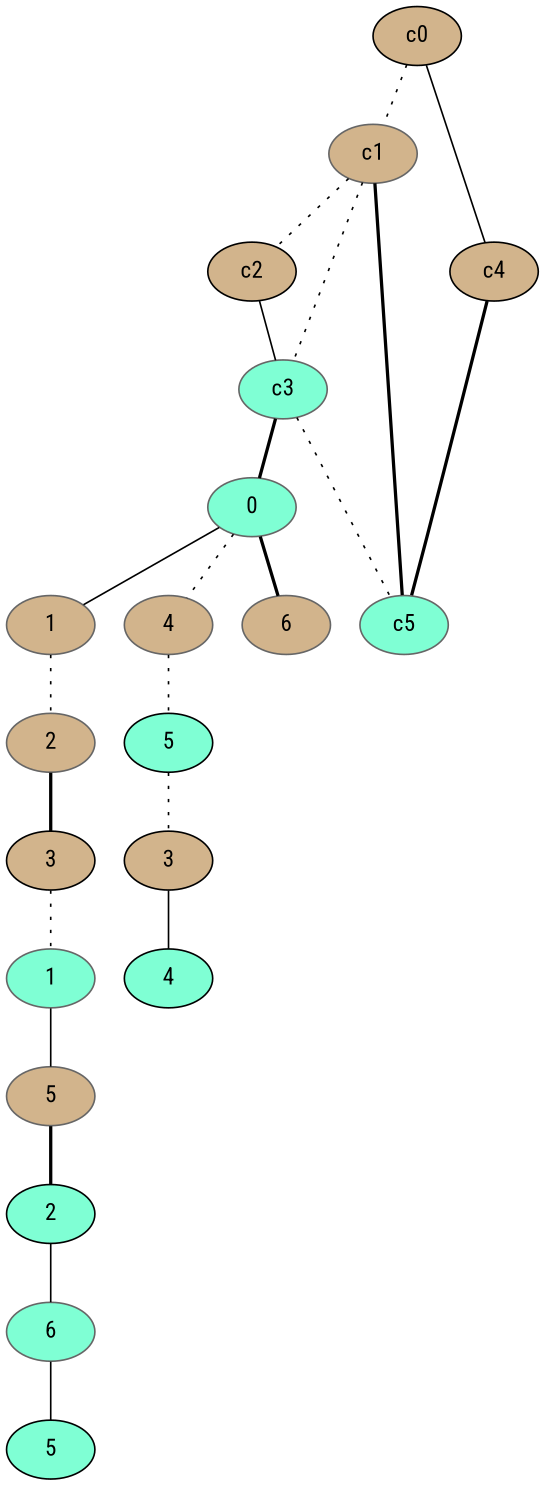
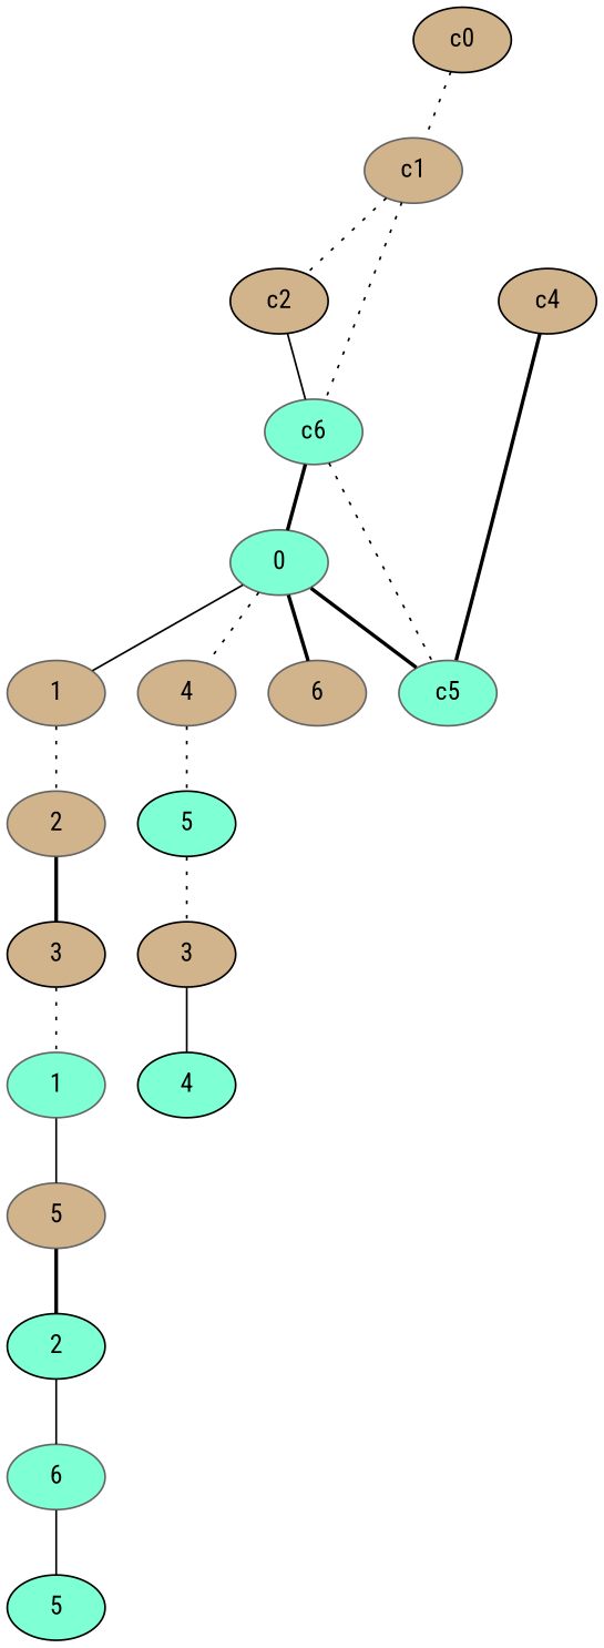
  graph {
    fontname="Roboto Condensed"
    node [color=gray40 fillcolor=tan fontname="Roboto Condensed" style=filled]
    edge [fontname="Roboto Condensed" style=dotted]
    n1 [fillcolor=aquamarine label=0]
    n2 [label=1]
    n3 [label=4]
    n4 [label=6]
    n5 [label=2]
    n6 [color=black fillcolor=aquamarine label=5]
    n7 [color=black label=3]
    n8 [fillcolor=aquamarine label=1]
    n9 [label=5]
    n10 [color=black fillcolor=aquamarine label=2]
    n11 [fillcolor=aquamarine label=6]
    n12 [color=black fillcolor=aquamarine label=5]
    n13 [color=black label=3]
    n14 [color=black fillcolor=aquamarine label=4]
    c0 [color=black]
    c1
    c4 [color=black]
    c2 [color=black]
-   c3 [fillcolor=aquamarine]
+   c3 [fillcolor=aquamarine label=c6]
    c5 [fillcolor=aquamarine]
    n1 -- n2 [style=solid]
    n1 -- n3
    n1 -- n4 [style=bold]
    n2 -- n5
    n3 -- n6
    n5 -- n7 [style=bold]
    n6 -- n13
    n7 -- n8
    n8 -- n9 [style=solid]
    n9 -- n10 [style=bold]
    n10 -- n11 [style=solid]
    n11 -- n12 [style=solid]
    n13 -- n14 [style=solid]
    c0 -- c1
-   c0 -- c4 [style=solid]
    c1 -- c2
    c1 -- c3
-   c1 -- c5 [style=bold]
+   n1 -- c5 [style=bold]
    c4 -- c5 [style=bold]
    c2 -- c3 [style=solid]
    c3 -- n1 [style=bold]
    c3 -- c5
  }
